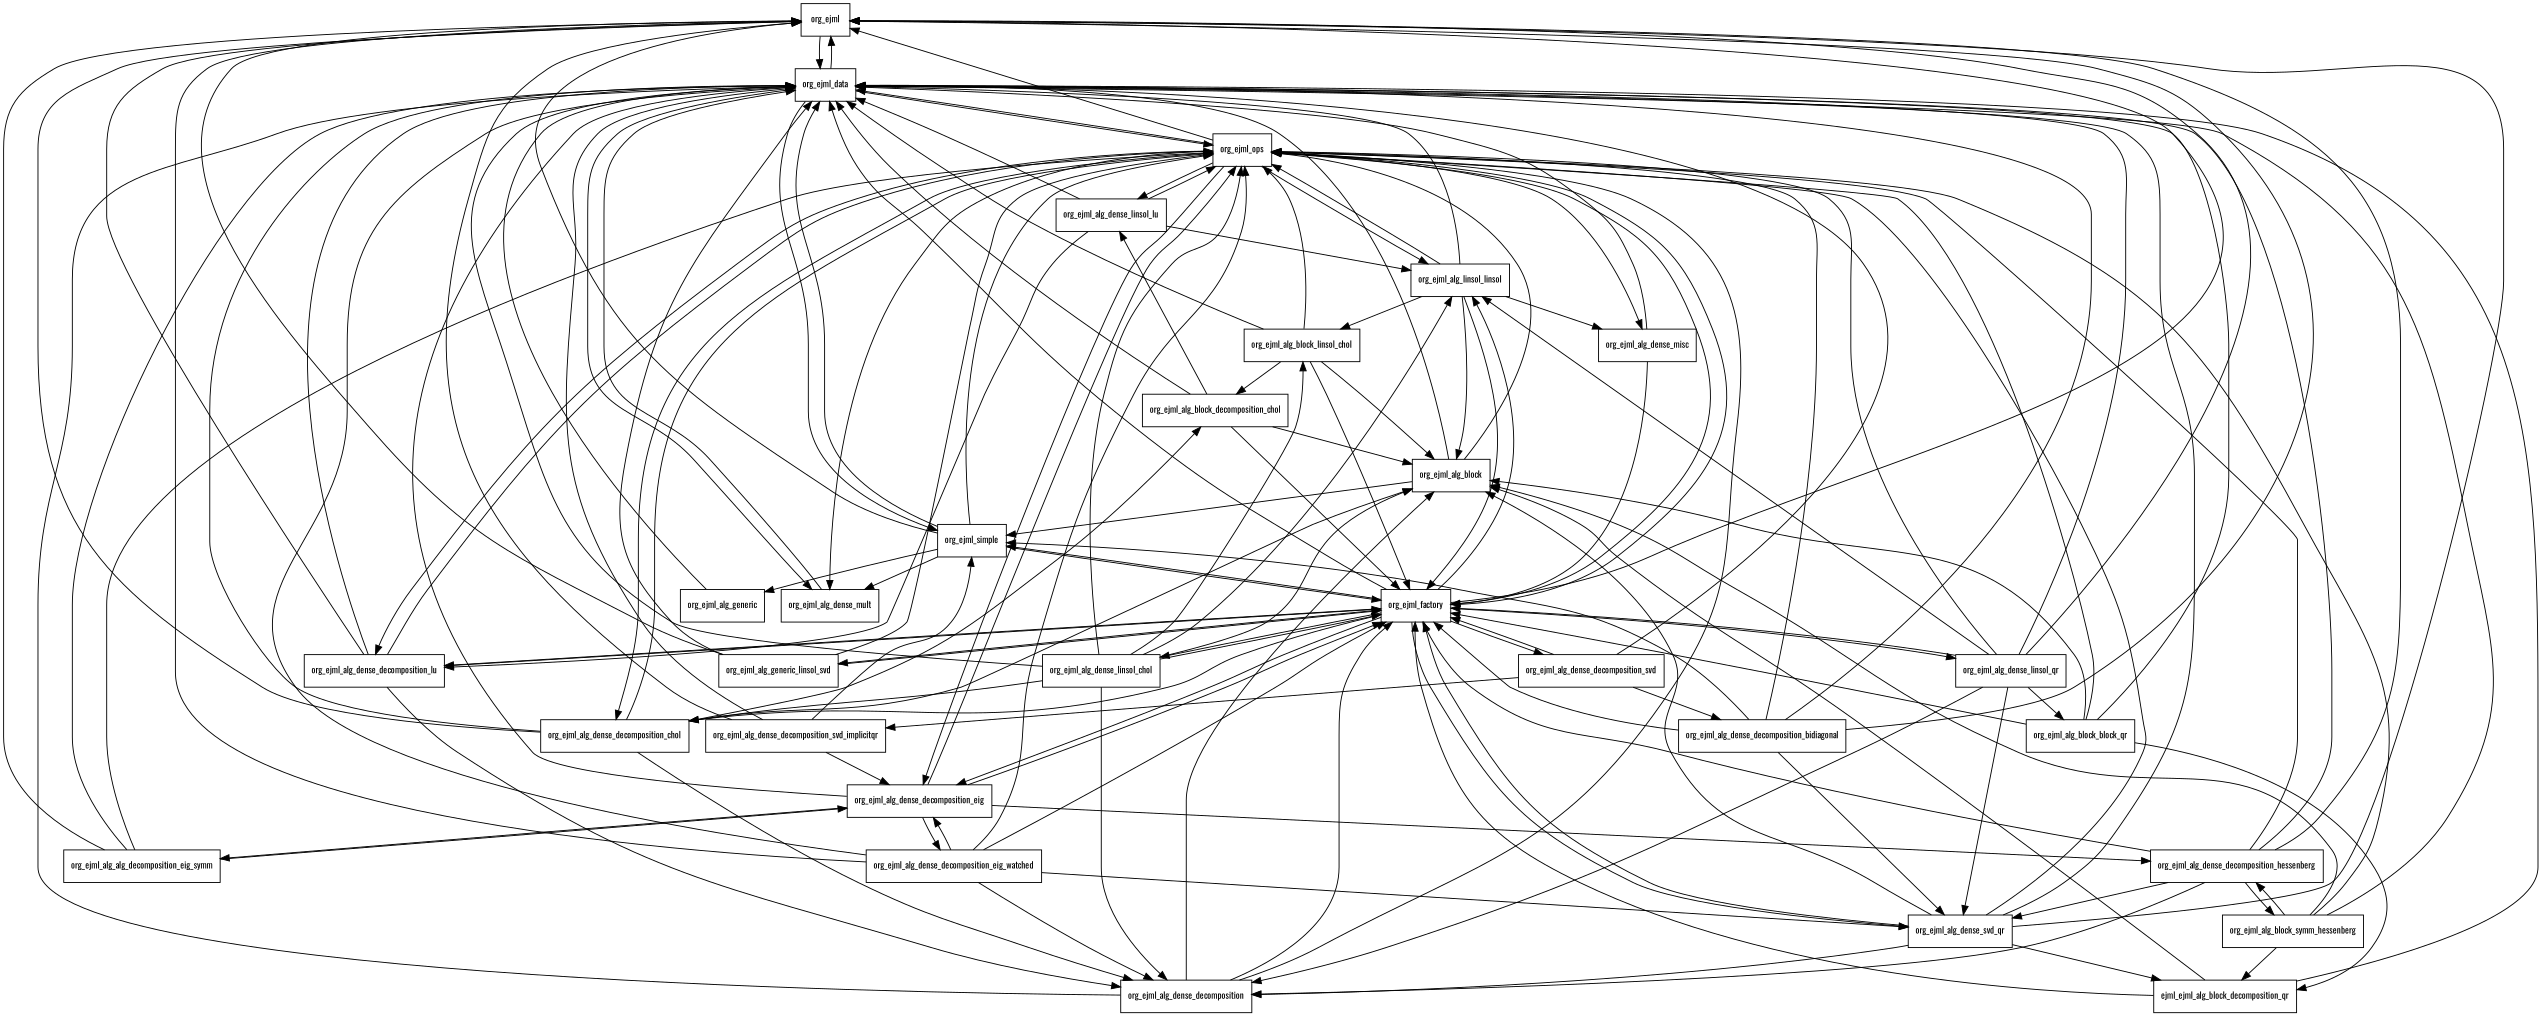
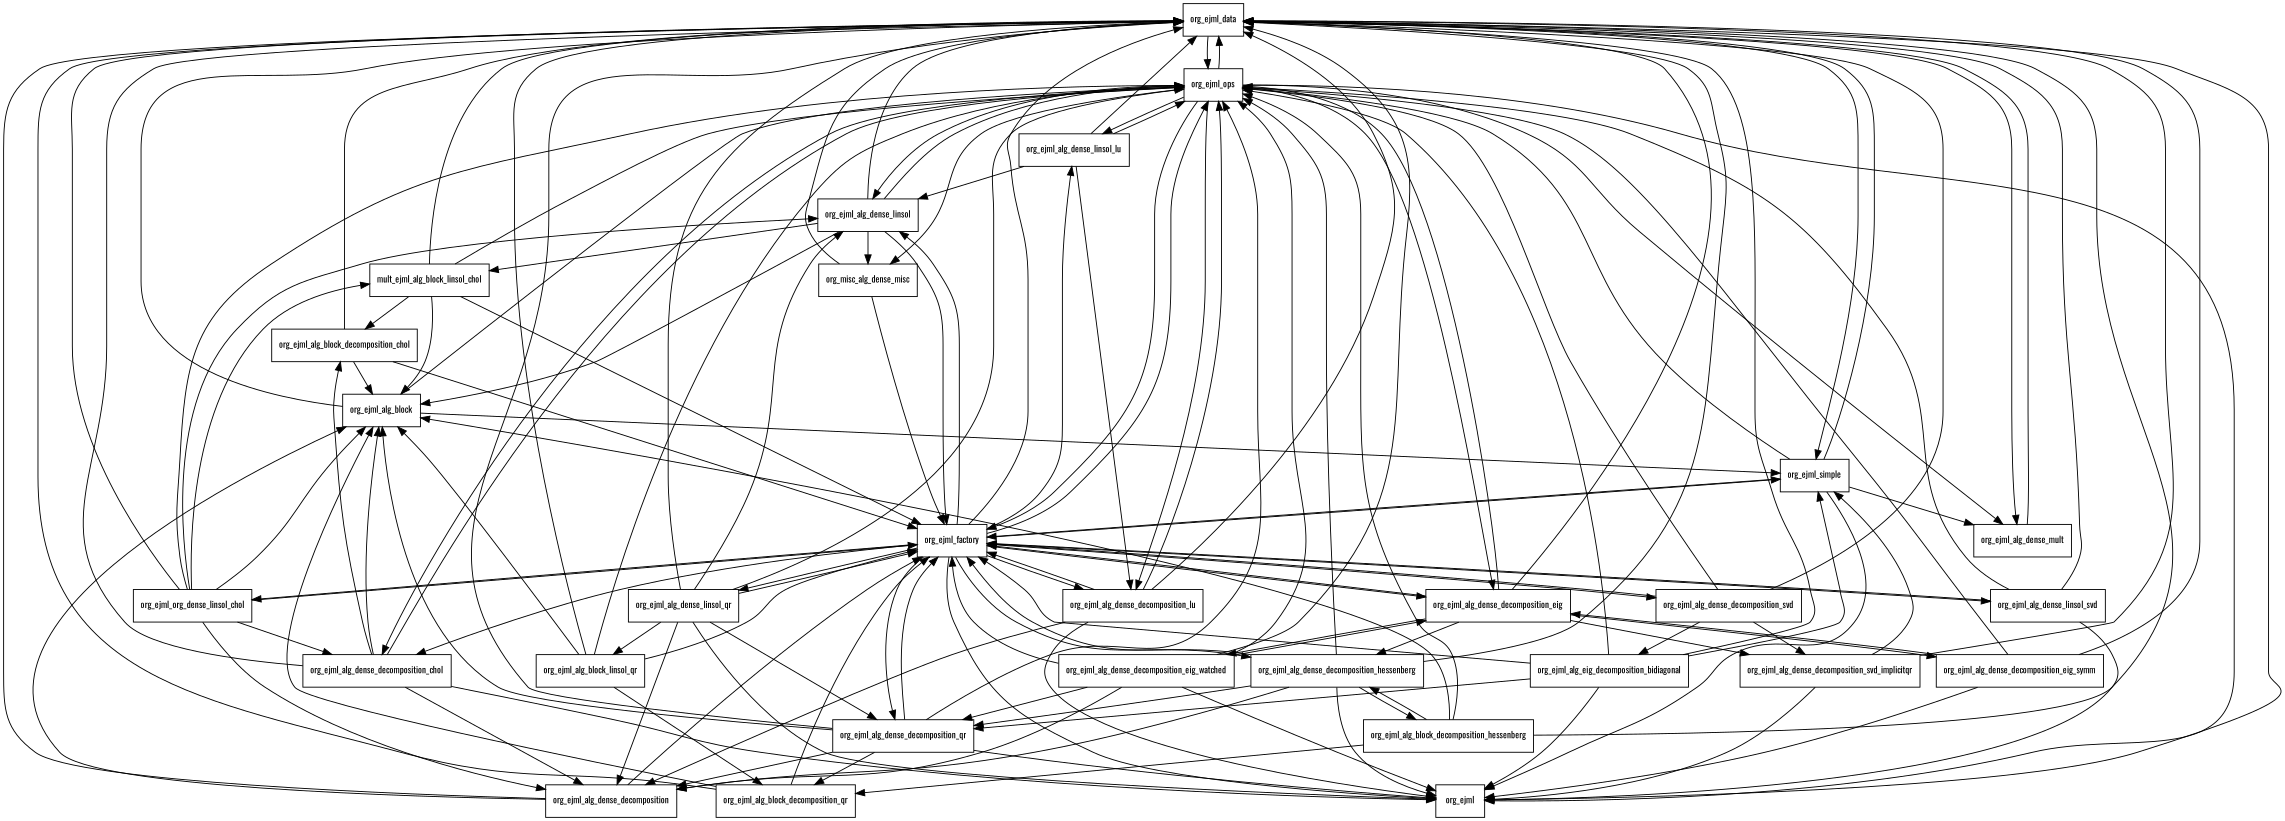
  digraph {
    fontname=Oswald
    node [fontname=Oswald fontsize=10.0 shape=box]
    edge [fontname=Oswald]
    org_ejml
    org_ejml_data
    org_ejml_ops
    org_ejml_simple
    org_ejml_alg_dense_mult
    org_ejml_factory
    org_ejml_alg_dense_decomposition_chol
    org_ejml_alg_dense_decomposition_eig
    org_ejml_alg_dense_decomposition_lu
-   org_ejml_alg_dense_linsol [label=org_ejml_alg_linsol_linsol]
-   org_ejml_alg_dense_misc
+   org_ejml_alg_dense_linsol
+   org_ejml_alg_dense_misc [label=org_misc_alg_dense_misc]
    org_ejml_alg_dense_linsol_lu
-   org_ejml_alg_generic
    org_ejml_alg_block
    org_ejml_alg_dense_decomposition_hessenberg
-   org_ejml_alg_dense_decomposition_qr [label=org_ejml_alg_dense_svd_qr]
+   org_ejml_alg_dense_decomposition_qr
    org_ejml_alg_dense_decomposition_svd
-   org_ejml_alg_dense_linsol_chol
+   org_ejml_alg_dense_linsol_chol [label=org_ejml_org_dense_linsol_chol]
    org_ejml_alg_dense_linsol_qr
-   org_ejml_alg_dense_linsol_svd [label=org_ejml_alg_generic_linsol_svd]
+   org_ejml_alg_dense_linsol_svd
    org_ejml_alg_block_decomposition_chol
    org_ejml_alg_dense_decomposition
-   org_ejml_alg_dense_decomposition_eig_symm [label=org_ejml_alg_alg_decomposition_eig_symm]
+   org_ejml_alg_dense_decomposition_eig_symm
    org_ejml_alg_dense_decomposition_eig_watched
-   org_ejml_alg_block_linsol_chol
-   org_ejml_alg_block_decomposition_qr [label=ejml_ejml_alg_block_decomposition_qr]
-   org_ejml_alg_block_decomposition_hessenberg [label=org_ejml_alg_block_symm_hessenberg]
-   org_ejml_alg_dense_decomposition_bidiagonal
+   org_ejml_alg_block_linsol_chol [label=mult_ejml_alg_block_linsol_chol]
+   org_ejml_alg_block_decomposition_qr
+   org_ejml_alg_block_decomposition_hessenberg
+   org_ejml_alg_dense_decomposition_bidiagonal [label=org_ejml_alg_eig_decomposition_bidiagonal]
    org_ejml_alg_dense_decomposition_svd_implicitqr
-   org_ejml_alg_block_linsol_qr [label=org_ejml_alg_block_block_qr]
-   org_ejml -> org_ejml_data
+   org_ejml_alg_block_linsol_qr
    org_ejml_data -> org_ejml
    org_ejml_data -> org_ejml_ops
    org_ejml_data -> org_ejml_simple
    org_ejml_data -> org_ejml_alg_dense_mult
    org_ejml_ops -> org_ejml
    org_ejml_ops -> org_ejml_data
    org_ejml_ops -> org_ejml_alg_dense_mult
    org_ejml_ops -> org_ejml_factory
    org_ejml_ops -> org_ejml_alg_dense_decomposition_chol
    org_ejml_ops -> org_ejml_alg_dense_decomposition_eig
    org_ejml_ops -> org_ejml_alg_dense_decomposition_lu
    org_ejml_ops -> org_ejml_alg_dense_linsol
    org_ejml_ops -> org_ejml_alg_dense_misc
    org_ejml_ops -> org_ejml_alg_dense_linsol_lu
    org_ejml_simple -> org_ejml
    org_ejml_simple -> org_ejml_data
    org_ejml_simple -> org_ejml_ops
    org_ejml_simple -> org_ejml_alg_dense_mult
    org_ejml_simple -> org_ejml_factory
-   org_ejml_simple -> org_ejml_alg_generic
    org_ejml_alg_dense_mult -> org_ejml_data
    org_ejml_factory -> org_ejml
    org_ejml_factory -> org_ejml_data
    org_ejml_factory -> org_ejml_ops
    org_ejml_factory -> org_ejml_simple
    org_ejml_factory -> org_ejml_alg_dense_decomposition_chol
    org_ejml_factory -> org_ejml_alg_dense_decomposition_eig
    org_ejml_factory -> org_ejml_alg_dense_decomposition_lu
    org_ejml_factory -> org_ejml_alg_dense_linsol
-   org_ejml_alg_block_decomposition_chol -> org_ejml_alg_dense_linsol_lu
+   org_ejml_factory -> org_ejml_alg_dense_linsol_lu
+   org_ejml_factory -> org_ejml_alg_dense_decomposition_hessenberg
    org_ejml_factory -> org_ejml_alg_dense_decomposition_qr
    org_ejml_factory -> org_ejml_alg_dense_decomposition_svd
    org_ejml_factory -> org_ejml_alg_dense_linsol_chol
    org_ejml_factory -> org_ejml_alg_dense_linsol_qr
    org_ejml_factory -> org_ejml_alg_dense_linsol_svd
    org_ejml_alg_dense_decomposition_chol -> org_ejml
    org_ejml_alg_dense_decomposition_chol -> org_ejml_data
    org_ejml_alg_dense_decomposition_chol -> org_ejml_ops
    org_ejml_alg_dense_decomposition_chol -> org_ejml_alg_block
    org_ejml_alg_dense_decomposition_chol -> org_ejml_alg_block_decomposition_chol
    org_ejml_alg_dense_decomposition_chol -> org_ejml_alg_dense_decomposition
    org_ejml_alg_dense_decomposition_eig -> org_ejml_data
    org_ejml_alg_dense_decomposition_eig -> org_ejml_ops
    org_ejml_alg_dense_decomposition_eig -> org_ejml_factory
    org_ejml_alg_dense_decomposition_eig -> org_ejml_alg_dense_decomposition_hessenberg
    org_ejml_alg_dense_decomposition_eig -> org_ejml_alg_dense_decomposition_eig_symm
    org_ejml_alg_dense_decomposition_eig -> org_ejml_alg_dense_decomposition_eig_watched
    org_ejml_alg_dense_decomposition_lu -> org_ejml
    org_ejml_alg_dense_decomposition_lu -> org_ejml_data
    org_ejml_alg_dense_decomposition_lu -> org_ejml_ops
    org_ejml_alg_dense_decomposition_lu -> org_ejml_factory
    org_ejml_alg_dense_decomposition_lu -> org_ejml_alg_dense_decomposition
    org_ejml_alg_dense_linsol -> org_ejml_data
    org_ejml_alg_dense_linsol -> org_ejml_ops
    org_ejml_alg_dense_linsol -> org_ejml_factory
    org_ejml_alg_dense_linsol -> org_ejml_alg_dense_misc
    org_ejml_alg_dense_linsol -> org_ejml_alg_block
    org_ejml_alg_dense_linsol -> org_ejml_alg_block_linsol_chol
    org_ejml_alg_dense_misc -> org_ejml_data
    org_ejml_alg_dense_misc -> org_ejml_factory
    org_ejml_alg_dense_linsol_lu -> org_ejml_data
    org_ejml_alg_dense_linsol_lu -> org_ejml_ops
    org_ejml_alg_dense_linsol_lu -> org_ejml_alg_dense_decomposition_lu
    org_ejml_alg_dense_linsol_lu -> org_ejml_alg_dense_linsol
-   org_ejml_alg_generic -> org_ejml_data
    org_ejml_alg_block -> org_ejml_data
    org_ejml_alg_block -> org_ejml_ops
    org_ejml_alg_block -> org_ejml_simple
    org_ejml_alg_dense_decomposition_hessenberg -> org_ejml
    org_ejml_alg_dense_decomposition_hessenberg -> org_ejml_data
    org_ejml_alg_dense_decomposition_hessenberg -> org_ejml_ops
    org_ejml_alg_dense_decomposition_hessenberg -> org_ejml_factory
    org_ejml_alg_dense_decomposition_hessenberg -> org_ejml_alg_dense_decomposition_qr
    org_ejml_alg_dense_decomposition_hessenberg -> org_ejml_alg_dense_decomposition
    org_ejml_alg_dense_decomposition_hessenberg -> org_ejml_alg_block_decomposition_hessenberg
    org_ejml_alg_dense_decomposition_qr -> org_ejml
    org_ejml_alg_dense_decomposition_qr -> org_ejml_data
    org_ejml_alg_dense_decomposition_qr -> org_ejml_ops
    org_ejml_alg_dense_decomposition_qr -> org_ejml_factory
    org_ejml_alg_dense_decomposition_qr -> org_ejml_alg_block
    org_ejml_alg_dense_decomposition_qr -> org_ejml_alg_dense_decomposition
    org_ejml_alg_dense_decomposition_qr -> org_ejml_alg_block_decomposition_qr
    org_ejml_alg_dense_decomposition_svd -> org_ejml_data
-   org_ejml_alg_dense_decomposition -> org_ejml_ops
+   org_ejml_alg_dense_decomposition_svd -> org_ejml_ops
    org_ejml_alg_dense_decomposition_svd -> org_ejml_factory
    org_ejml_alg_dense_decomposition_svd -> org_ejml_alg_dense_decomposition_bidiagonal
    org_ejml_alg_dense_decomposition_svd -> org_ejml_alg_dense_decomposition_svd_implicitqr
    org_ejml_alg_dense_linsol_chol -> org_ejml_data
    org_ejml_alg_dense_linsol_chol -> org_ejml_ops
    org_ejml_alg_dense_linsol_chol -> org_ejml_factory
    org_ejml_alg_dense_linsol_chol -> org_ejml_alg_dense_decomposition_chol
    org_ejml_alg_dense_linsol_chol -> org_ejml_alg_dense_linsol
    org_ejml_alg_dense_linsol_chol -> org_ejml_alg_block
    org_ejml_alg_dense_linsol_chol -> org_ejml_alg_dense_decomposition
    org_ejml_alg_dense_linsol_chol -> org_ejml_alg_block_linsol_chol
    org_ejml_alg_dense_linsol_qr -> org_ejml
    org_ejml_alg_dense_linsol_qr -> org_ejml_data
    org_ejml_alg_dense_linsol_qr -> org_ejml_ops
    org_ejml_alg_dense_linsol_qr -> org_ejml_factory
    org_ejml_alg_dense_linsol_qr -> org_ejml_alg_dense_linsol
    org_ejml_alg_dense_linsol_qr -> org_ejml_alg_dense_decomposition_qr
    org_ejml_alg_dense_linsol_qr -> org_ejml_alg_dense_decomposition
    org_ejml_alg_dense_linsol_qr -> org_ejml_alg_block_linsol_qr
    org_ejml_alg_dense_linsol_svd -> org_ejml
    org_ejml_alg_dense_linsol_svd -> org_ejml_data
    org_ejml_alg_dense_linsol_svd -> org_ejml_ops
    org_ejml_alg_dense_linsol_svd -> org_ejml_factory
    org_ejml_alg_block_decomposition_chol -> org_ejml_data
    org_ejml_alg_block_decomposition_chol -> org_ejml_factory
    org_ejml_alg_block_decomposition_chol -> org_ejml_alg_block
    org_ejml_alg_dense_decomposition -> org_ejml_data
    org_ejml_alg_dense_decomposition -> org_ejml_factory
    org_ejml_alg_dense_decomposition -> org_ejml_alg_block
    org_ejml_alg_dense_decomposition_eig_symm -> org_ejml
    org_ejml_alg_dense_decomposition_eig_symm -> org_ejml_data
    org_ejml_alg_dense_decomposition_eig_symm -> org_ejml_ops
    org_ejml_alg_dense_decomposition_eig_symm -> org_ejml_alg_dense_decomposition_eig
    org_ejml_alg_dense_decomposition_eig_watched -> org_ejml
    org_ejml_alg_dense_decomposition_eig_watched -> org_ejml_data
    org_ejml_alg_dense_decomposition_eig_watched -> org_ejml_ops
    org_ejml_alg_dense_decomposition_eig_watched -> org_ejml_factory
    org_ejml_alg_dense_decomposition_eig_watched -> org_ejml_alg_dense_decomposition_eig
    org_ejml_alg_dense_decomposition_eig_watched -> org_ejml_alg_dense_decomposition_qr
    org_ejml_alg_dense_decomposition_eig_watched -> org_ejml_alg_dense_decomposition
    org_ejml_alg_block_linsol_chol -> org_ejml_data
    org_ejml_alg_block_linsol_chol -> org_ejml_ops
    org_ejml_alg_block_linsol_chol -> org_ejml_factory
    org_ejml_alg_block_linsol_chol -> org_ejml_alg_block
    org_ejml_alg_block_linsol_chol -> org_ejml_alg_block_decomposition_chol
    org_ejml_alg_block_decomposition_qr -> org_ejml_data
    org_ejml_alg_block_decomposition_qr -> org_ejml_factory
    org_ejml_alg_block_decomposition_qr -> org_ejml_alg_block
    org_ejml_alg_block_decomposition_hessenberg -> org_ejml_data
    org_ejml_alg_block_decomposition_hessenberg -> org_ejml_ops
    org_ejml_alg_block_decomposition_hessenberg -> org_ejml_alg_block
    org_ejml_alg_block_decomposition_hessenberg -> org_ejml_alg_dense_decomposition_hessenberg
    org_ejml_alg_block_decomposition_hessenberg -> org_ejml_alg_block_decomposition_qr
    org_ejml_alg_dense_decomposition_bidiagonal -> org_ejml
    org_ejml_alg_dense_decomposition_bidiagonal -> org_ejml_data
    org_ejml_alg_dense_decomposition_bidiagonal -> org_ejml_ops
    org_ejml_alg_dense_decomposition_bidiagonal -> org_ejml_simple
    org_ejml_alg_dense_decomposition_bidiagonal -> org_ejml_factory
    org_ejml_alg_dense_decomposition_bidiagonal -> org_ejml_alg_dense_decomposition_qr
    org_ejml_alg_dense_decomposition_svd_implicitqr -> org_ejml
    org_ejml_alg_dense_decomposition_svd_implicitqr -> org_ejml_data
    org_ejml_alg_dense_decomposition_svd_implicitqr -> org_ejml_simple
-   org_ejml_alg_dense_decomposition_svd_implicitqr -> org_ejml_alg_dense_decomposition_eig
+   org_ejml_alg_dense_decomposition_eig -> org_ejml_alg_dense_decomposition_svd_implicitqr
    org_ejml_alg_block_linsol_qr -> org_ejml_data
    org_ejml_alg_block_linsol_qr -> org_ejml_ops
    org_ejml_alg_block_linsol_qr -> org_ejml_factory
    org_ejml_alg_block_linsol_qr -> org_ejml_alg_block
    org_ejml_alg_block_linsol_qr -> org_ejml_alg_block_decomposition_qr
  }
